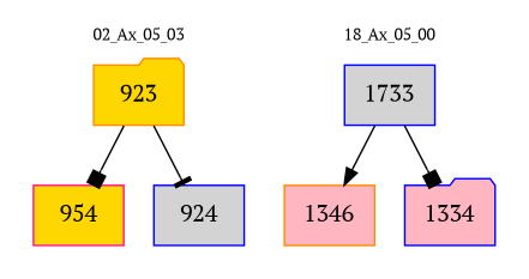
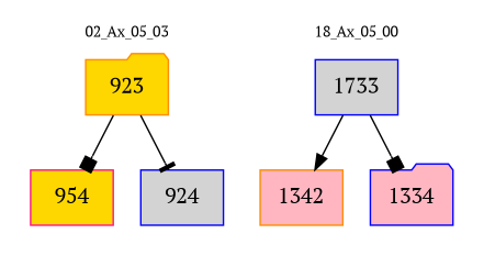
  digraph {
    fontname="PT Serif"
    node [color=blue fillcolor=gold fontname="PT Serif" shape=box style=filled]
    edge [arrowhead=box color=black fontname="PT Serif"]
    n1 [color=darkorange label=923 shape=folder]
    n2 [color=deeppink label=954]
    n3 [fillcolor=lightgrey label=924]
    n4 [fillcolor=lightgrey label=1733]
-   n5 [color=darkorange fillcolor=lightpink label=1346]
+   n5 [color=darkorange fillcolor=lightpink label=1342]
    n6 [fillcolor=lightpink label=1334 shape=folder]
    subgraph cluster_1 {
      color=white
      fontsize=10
      label="02_Ax_05_03"
      n1
      n2
      n3
    }
    subgraph cluster_2 {
      color=white
      fontsize=10
      label="18_Ax_05_00"
      n4
      n5
      n6
    }
    n1 -> n2
    n1 -> n3 [arrowhead=tee]
    n4 -> n5 [arrowhead=normal]
    n4 -> n6
  }
